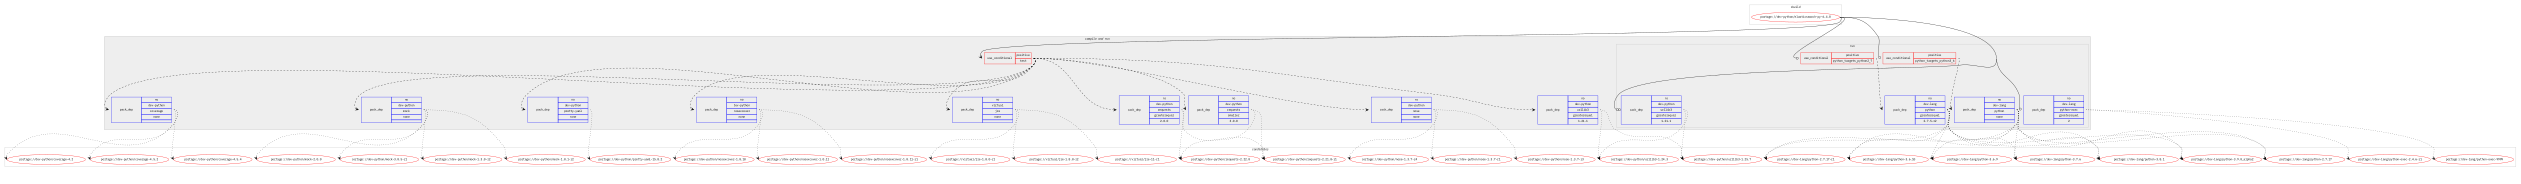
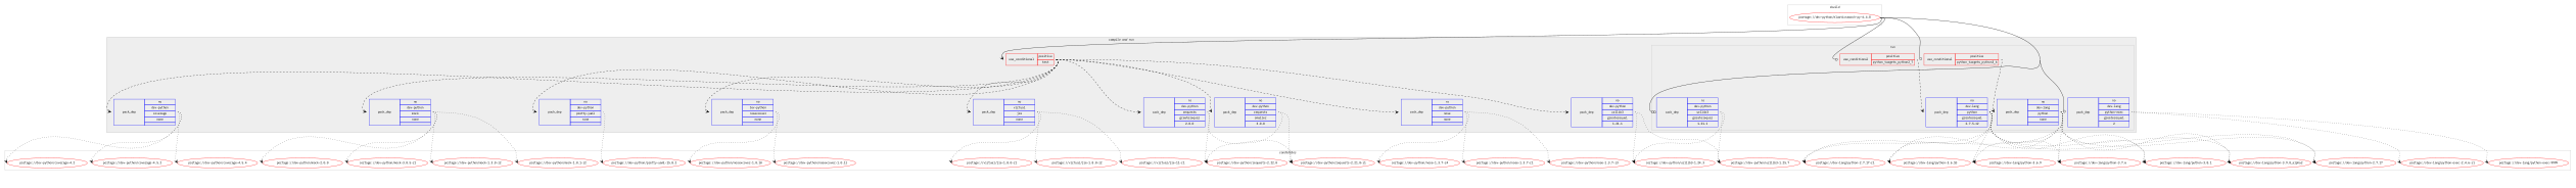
  digraph {
    compound=true
    concentrate=true
    fontname="IBM Plex Mono"
    fontsize=10
    newrank=true
    rankdir=TB
    ranksep=1.5
    node [color=red fontname="IBM Plex Mono" fontsize=10]
    edge [arrowhead=vee fontname="IBM Plex Mono" headport=w style=dotted tailport=e weight=100]
    n1 [label="portage://dev-python/elasticsearch-py-6.4.0" width=4]
    n2 [color=blue label=<<TABLE BORDER="0" CELLBORDER="1" CELLSPACING="0" CELLPADDING="4" WIDTH="220"><TR><TD ROWSPAN="6" CELLPADDING="30">pack_dep</TD></TR><TR><TD WIDTH="110">no</TD></TR><TR><TD>dev-python</TD></TR><TR><TD>urllib3</TD></TR><TR><TD>greaterequal</TD></TR><TR><TD>1.21.1</TD></TR></TABLE>> shape=none]
    n3 [color=blue label=<<TABLE BORDER="0" CELLBORDER="1" CELLSPACING="0" CELLPADDING="4" WIDTH="220"><TR><TD ROWSPAN="6" CELLPADDING="30">pack_dep</TD></TR><TR><TD WIDTH="110">no</TD></TR><TR><TD>dev-python</TD></TR><TR><TD>requests</TD></TR><TR><TD>greaterequal</TD></TR><TR><TD>2.0.0</TD></TR></TABLE>> shape=none]
    n4 [color=blue label=<<TABLE BORDER="0" CELLBORDER="1" CELLSPACING="0" CELLPADDING="4" WIDTH="220"><TR><TD ROWSPAN="6" CELLPADDING="30">pack_dep</TD></TR><TR><TD WIDTH="110">no</TD></TR><TR><TD>dev-python</TD></TR><TR><TD>requests</TD></TR><TR><TD>smaller</TD></TR><TR><TD>3.0.0</TD></TR></TABLE>> shape=none]
    n5 [color=blue label=<<TABLE BORDER="0" CELLBORDER="1" CELLSPACING="0" CELLPADDING="4" WIDTH="220"><TR><TD ROWSPAN="6" CELLPADDING="30">pack_dep</TD></TR><TR><TD WIDTH="110">no</TD></TR><TR><TD>dev-python</TD></TR><TR><TD>nose</TD></TR><TR><TD>none</TD></TR><TR><TD></TD></TR></TABLE>> shape=none]
    n6 [color=blue label=<<TABLE BORDER="0" CELLBORDER="1" CELLSPACING="0" CELLPADDING="4" WIDTH="220"><TR><TD ROWSPAN="6" CELLPADDING="30">pack_dep</TD></TR><TR><TD WIDTH="110">no</TD></TR><TR><TD>dev-python</TD></TR><TR><TD>coverage</TD></TR><TR><TD>none</TD></TR><TR><TD></TD></TR></TABLE>> shape=none]
    n7 [color=blue label=<<TABLE BORDER="0" CELLBORDER="1" CELLSPACING="0" CELLPADDING="4" WIDTH="220"><TR><TD ROWSPAN="6" CELLPADDING="30">pack_dep</TD></TR><TR><TD WIDTH="110">no</TD></TR><TR><TD>dev-python</TD></TR><TR><TD>mock</TD></TR><TR><TD>none</TD></TR><TR><TD></TD></TR></TABLE>> shape=none]
    n8 [color=blue label=<<TABLE BORDER="0" CELLBORDER="1" CELLSPACING="0" CELLPADDING="4" WIDTH="220"><TR><TD ROWSPAN="6" CELLPADDING="30">pack_dep</TD></TR><TR><TD WIDTH="110">no</TD></TR><TR><TD>dev-python</TD></TR><TR><TD>pretty-yaml</TD></TR><TR><TD>none</TD></TR><TR><TD></TD></TR></TABLE>> shape=none]
    n9 [color=blue label=<<TABLE BORDER="0" CELLBORDER="1" CELLSPACING="0" CELLPADDING="4" WIDTH="220"><TR><TD ROWSPAN="6" CELLPADDING="30">pack_dep</TD></TR><TR><TD WIDTH="110">no</TD></TR><TR><TD>dev-python</TD></TR><TR><TD>nosexcover</TD></TR><TR><TD>none</TD></TR><TR><TD></TD></TR></TABLE>> shape=none]
    n10 [color=blue label=<<TABLE BORDER="0" CELLBORDER="1" CELLSPACING="0" CELLPADDING="4" WIDTH="220"><TR><TD ROWSPAN="6" CELLPADDING="30">pack_dep</TD></TR><TR><TD WIDTH="110">no</TD></TR><TR><TD>virtual</TD></TR><TR><TD>jre</TD></TR><TR><TD>none</TD></TR><TR><TD></TD></TR></TABLE>> shape=none]
    n11 [label=<<TABLE BORDER="0" CELLBORDER="1" CELLSPACING="0" CELLPADDING="4"><TR><TD ROWSPAN="3" CELLPADDING="10">use_conditional</TD></TR><TR><TD>positive</TD></TR><TR><TD>test</TD></TR></TABLE>> shape=none]
    n12 [color=blue label=<<TABLE BORDER="0" CELLBORDER="1" CELLSPACING="0" CELLPADDING="4" WIDTH="220"><TR><TD ROWSPAN="6" CELLPADDING="30">pack_dep</TD></TR><TR><TD WIDTH="110">no</TD></TR><TR><TD>dev-lang</TD></TR><TR><TD>python</TD></TR><TR><TD>greaterequal</TD></TR><TR><TD>2.7.5-r2</TD></TR></TABLE>> shape=none]
    n13 [label=<<TABLE BORDER="0" CELLBORDER="1" CELLSPACING="0" CELLPADDING="4"><TR><TD ROWSPAN="3" CELLPADDING="10">use_conditional</TD></TR><TR><TD>positive</TD></TR><TR><TD>python_targets_python2_7</TD></TR></TABLE>> shape=none]
    n14 [color=blue label=<<TABLE BORDER="0" CELLBORDER="1" CELLSPACING="0" CELLPADDING="4" WIDTH="220"><TR><TD ROWSPAN="6" CELLPADDING="30">pack_dep</TD></TR><TR><TD WIDTH="110">no</TD></TR><TR><TD>dev-lang</TD></TR><TR><TD>python</TD></TR><TR><TD>none</TD></TR><TR><TD></TD></TR></TABLE>> shape=none]
    n15 [label=<<TABLE BORDER="0" CELLBORDER="1" CELLSPACING="0" CELLPADDING="4"><TR><TD ROWSPAN="3" CELLPADDING="10">use_conditional</TD></TR><TR><TD>positive</TD></TR><TR><TD>python_targets_python3_6</TD></TR></TABLE>> shape=none]
    n16 [color=blue label=<<TABLE BORDER="0" CELLBORDER="1" CELLSPACING="0" CELLPADDING="4" WIDTH="220"><TR><TD ROWSPAN="6" CELLPADDING="30">pack_dep</TD></TR><TR><TD WIDTH="110">no</TD></TR><TR><TD>dev-lang</TD></TR><TR><TD>python-exec</TD></TR><TR><TD>greaterequal</TD></TR><TR><TD>2</TD></TR></TABLE>> shape=none]
    n17 [color=blue label=<<TABLE BORDER="0" CELLBORDER="1" CELLSPACING="0" CELLPADDING="4" WIDTH="220"><TR><TD ROWSPAN="6" CELLPADDING="30">pack_dep</TD></TR><TR><TD WIDTH="110">no</TD></TR><TR><TD>dev-python</TD></TR><TR><TD>urllib3</TD></TR><TR><TD>greaterequal</TD></TR><TR><TD>1.21.1</TD></TR></TABLE>> shape=none]
    n18 [label="portage://dev-python/requests-2.22.0" width=4]
    n19 [label="portage://dev-python/requests-2.21.0-r1" width=4]
    n20 [label="portage://dev-python/urllib3-1.25.7" width=4]
    n21 [label="portage://dev-python/urllib3-1.24.3" width=4]
    n22 [label="portage://dev-python/nose-1.3.7-r4" width=4]
    n23 [label="portage://dev-python/nose-1.3.7-r3" width=4]
    n24 [label="portage://dev-python/nose-1.3.7-r1" width=4]
    n25 [label="portage://dev-python/coverage-4.5.4" width=4]
    n26 [label="portage://dev-python/coverage-4.5.2" width=4]
    n27 [label="portage://dev-python/coverage-4.2" width=4]
    n28 [label="portage://dev-python/mock-3.0.5-r1" width=4]
    n29 [label="portage://dev-python/mock-2.0.0" width=4]
    n30 [label="portage://dev-python/mock-1.3.0-r2" width=4]
    n31 [label="portage://dev-python/mock-1.0.1-r2" width=4]
    n32 [label="portage://dev-python/pretty-yaml-15.8.2" width=4]
-   n33 [label="portage://dev-python/nosexcover-1.0.11-r1" width=4]
    n34 [label="portage://dev-python/nosexcover-1.0.11" width=4]
    n35 [label="portage://dev-python/nosexcover-1.0.10" width=4]
    n36 [label="portage://virtual/jre-11-r1" width=4]
    n37 [label="portage://virtual/jre-1.8.0-r2" width=4]
    n38 [label="portage://virtual/jre-1.8.0-r1" width=4]
    n39 [label="portage://dev-lang/python-3.9.0_alpha2" width=4]
    n40 [label="portage://dev-lang/python-3.8.1" width=4]
    n41 [label="portage://dev-lang/python-3.7.6" width=4]
    n42 [label="portage://dev-lang/python-3.6.9" width=4]
    n43 [label="portage://dev-lang/python-3.6.10" width=4]
    n44 [label="portage://dev-lang/python-2.7.17-r1" width=4]
    n45 [label="portage://dev-lang/python-2.7.17" width=4]
    n46 [label="portage://dev-lang/python-exec-9999" width=4]
    n47 [label="portage://dev-lang/python-exec-2.4.6-r1" width=4]
    subgraph cluster_1 {
      color=gray
      label=<<i>ebuild</i>>
      n1
    }
    subgraph cluster_2 {
      color=gray
      label=<<i>dependencies</i>>
      subgraph cluster_3 {
        color=gray
        fillcolor="#eeeeee"
        label=<<i>compile</i>>
        style=filled
        subgraph sub_4 {
          color=gray
          fillcolor="#eeeeee"
          label=<<i>compile</i>>
          style=filled
          n11
          subgraph sub_5 {
            color=gray
            fillcolor="#eeeeee"
            label=<<i>compile</i>>
            style=filled
            n2
          }
          subgraph sub_6 {
            color=gray
            fillcolor="#eeeeee"
            label=<<i>compile</i>>
            style=filled
            n3
          }
          subgraph sub_7 {
            color=gray
            fillcolor="#eeeeee"
            label=<<i>compile</i>>
            style=filled
            n4
          }
          subgraph sub_8 {
            color=gray
            fillcolor="#eeeeee"
            label=<<i>compile</i>>
            style=filled
            n5
          }
          subgraph sub_9 {
            color=gray
            fillcolor="#eeeeee"
            label=<<i>compile</i>>
            style=filled
            n6
          }
          subgraph sub_10 {
            color=gray
            fillcolor="#eeeeee"
            label=<<i>compile</i>>
            style=filled
            n7
          }
          subgraph sub_11 {
            color=gray
            fillcolor="#eeeeee"
            label=<<i>compile</i>>
            style=filled
            n8
          }
          subgraph sub_12 {
            color=gray
            fillcolor="#eeeeee"
            label=<<i>compile</i>>
            style=filled
            n9
          }
          subgraph sub_13 {
            color=gray
            fillcolor="#eeeeee"
            label=<<i>compile</i>>
            style=filled
            n10
          }
        }
      }
      subgraph cluster_14 {
        color=gray
        fillcolor="#eeeeee"
        label=<<i>compile and run</i>>
        style=filled
      }
      subgraph cluster_15 {
        color=gray
        fillcolor="#eeeeee"
        label=<<i>run</i>>
        style=filled
        subgraph sub_16 {
          color=gray
          fillcolor="#eeeeee"
          label=<<i>run</i>>
          style=filled
          n13
          subgraph sub_17 {
            color=gray
            fillcolor="#eeeeee"
            label=<<i>run</i>>
            style=filled
            n12
          }
        }
        subgraph sub_18 {
          color=gray
          fillcolor="#eeeeee"
          label=<<i>run</i>>
          style=filled
          n15
          subgraph sub_19 {
            color=gray
            fillcolor="#eeeeee"
            label=<<i>run</i>>
            style=filled
            n14
          }
        }
        subgraph sub_20 {
          color=gray
          fillcolor="#eeeeee"
          label=<<i>run</i>>
          style=filled
          n16
        }
        subgraph sub_21 {
          color=gray
          fillcolor="#eeeeee"
          label=<<i>run</i>>
          style=filled
          n17
        }
      }
    }
    subgraph cluster_22 {
      color=gray
      label=<<i>candidates</i>>
      rank=same
      subgraph sub_23 {
        color=black
        label=<<i>candidates</i>>
        nodesep=1
        rank=same
        n18
        n19
      }
      subgraph sub_24 {
        color=black
        label=<<i>candidates</i>>
        nodesep=1
        rank=same
        n20
        n21
      }
      subgraph sub_25 {
        color=black
        label=<<i>candidates</i>>
        nodesep=1
        rank=same
        n18
        n19
      }
      subgraph sub_26 {
        color=black
        label=<<i>candidates</i>>
        nodesep=1
        rank=same
        n22
        n23
        n24
      }
      subgraph sub_27 {
        color=black
        label=<<i>candidates</i>>
        nodesep=1
        rank=same
        n25
        n26
        n27
      }
      subgraph sub_28 {
        color=black
        label=<<i>candidates</i>>
        nodesep=1
        rank=same
        n28
        n29
        n30
        n31
      }
      subgraph sub_29 {
        color=black
        label=<<i>candidates</i>>
        nodesep=1
        rank=same
        n32
      }
      subgraph sub_30 {
        color=black
        label=<<i>candidates</i>>
        nodesep=1
        rank=same
-       n33
        n34
        n35
      }
      subgraph sub_31 {
        color=black
        label=<<i>candidates</i>>
        nodesep=1
        rank=same
        n36
        n37
        n38
      }
      subgraph sub_32 {
        color=black
        label=<<i>candidates</i>>
        nodesep=1
        rank=same
        n39
        n40
        n41
        n42
        n43
        n44
        n45
      }
      subgraph sub_33 {
        color=black
        label=<<i>candidates</i>>
        nodesep=1
        rank=same
        n39
        n40
        n41
        n42
        n43
        n44
        n45
      }
      subgraph sub_34 {
        color=black
        label=<<i>candidates</i>>
        nodesep=1
        rank=same
        n46
        n47
      }
      subgraph sub_35 {
        color=black
        label=<<i>candidates</i>>
        nodesep=1
        rank=same
        n20
        n21
      }
    }
    n1 -> n11 [style=solid weight=20]
    n1 -> n13 [arrowhead=odot style=solid weight=20]
    n1 -> n15 [arrowhead=odot style=solid weight=20]
    n1 -> n16 [arrowhead=odot style=solid weight=20]
    n1 -> n17 [arrowhead=odot style=solid weight=20]
    n2 -> n20
    n2 -> n21
    n3 -> n18
    n3 -> n19
    n4 -> n18
    n4 -> n19
    n5 -> n22
    n5 -> n23
    n5 -> n24
    n6 -> n25
    n6 -> n26
    n6 -> n27
    n7 -> n28
    n7 -> n29
    n7 -> n30
    n7 -> n31
    n8 -> n32
-   n9 -> n33
    n9 -> n34
    n9 -> n35
    n10 -> n36
    n10 -> n37
    n10 -> n38
    n11 -> n2 [style=dashed weight=20]
    n11 -> n3 [style=dashed weight=20]
    n11 -> n4 [style=dashed weight=20]
    n11 -> n5 [style=dashed weight=20]
    n11 -> n6 [style=dashed weight=20]
    n11 -> n7 [style=dashed weight=20]
    n11 -> n8 [style=dashed weight=20]
    n11 -> n9 [style=dashed weight=20]
    n11 -> n10 [style=dashed weight=20]
    n12 -> n39
    n12 -> n40
    n12 -> n41
    n12 -> n42
    n12 -> n43
    n12 -> n44
    n12 -> n45
    n13 -> n12 [style=dashed weight=20]
    n14 -> n39
    n14 -> n40
    n14 -> n41
    n14 -> n42
    n14 -> n43
    n14 -> n44
    n14 -> n45
    n15 -> n14 [style=dashed weight=20]
    n16 -> n46
    n16 -> n47
    n17 -> n20
    n17 -> n21
  }
